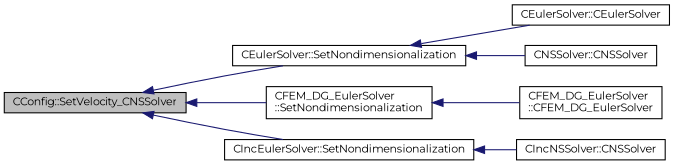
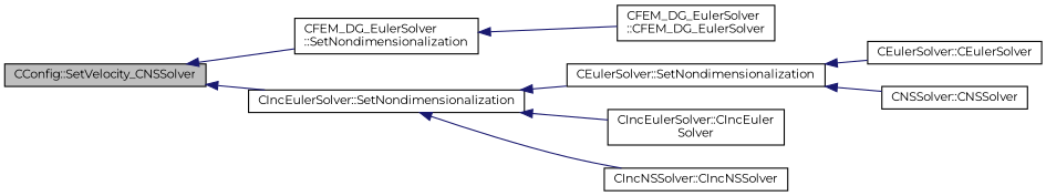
  digraph {
    fontname=Montserrat
    rankdir=LR
    node [color=black fillcolor=white fontname=Montserrat fontsize=10 shape=record style=filled]
    edge [color=midnightblue dir=back fontname=Montserrat fontsize=10 labelfontname=Helvetica labelfontsize=10 style=solid]
    n1 [fillcolor=grey75 fontcolor=black height=0.2 label="CConfig::SetVelocity_CNSSolver" width=0.4]
    n2 [height=0.2 label="CEulerSolver::SetNondimensionalization" width=0.4]
    n3 [height=0.2 label="CFEM_DG_EulerSolver\l::SetNondimensionalization" width=0.4]
    n4 [height=0.2 label="CIncEulerSolver::SetNondimensionalization" width=0.4]
    n5 [height=0.2 label="CEulerSolver::CEulerSolver" width=0.4]
    n6 [height=0.2 label="CNSSolver::CNSSolver" width=0.4]
    n7 [height=0.2 label="CFEM_DG_EulerSolver\l::CFEM_DG_EulerSolver" width=0.4]
-   n9 [height=0.2 label="CIncNSSolver::CNSSolver" width=0.4]
-   n1 -> n2
+   n8 [height=0.2 label="CIncEulerSolver::CIncEuler\lSolver" width=0.4]
+   n9 [height=0.2 label="CIncNSSolver::CIncNSSolver" width=0.4]
+   n4 -> n2
    n1 -> n3
    n1 -> n4
    n2 -> n5
    n2 -> n6
    n3 -> n7
+   n4 -> n8
    n4 -> n9
  }
